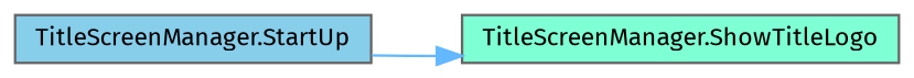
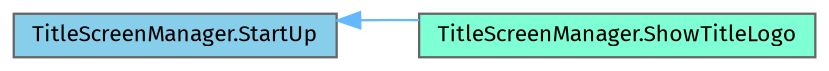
  digraph {
    rankdir=LR
    fontname="Fira Sans"
    node [fontname="Fira Sans" fontsize=10 shape=box style=filled]
    n1 [color=gray40 fillcolor=skyblue fontcolor=black height=0.2 label="TitleScreenManager.StartUp" width=0.4]
    n2 [color=grey40 fillcolor=aquamarine height=0.2 label="TitleScreenManager.ShowTitleLogo" width=0.4]
-   n1 -> n2 [color=steelblue1 fontname="Fira Sans" fontsize=10 labelfontname=Helvetica labelfontsize=10 style=solid]
+   n2 -> n1 [color=steelblue1 fontname="Fira Sans" fontsize=10 labelfontname=Helvetica labelfontsize=10 style=solid]
  }
